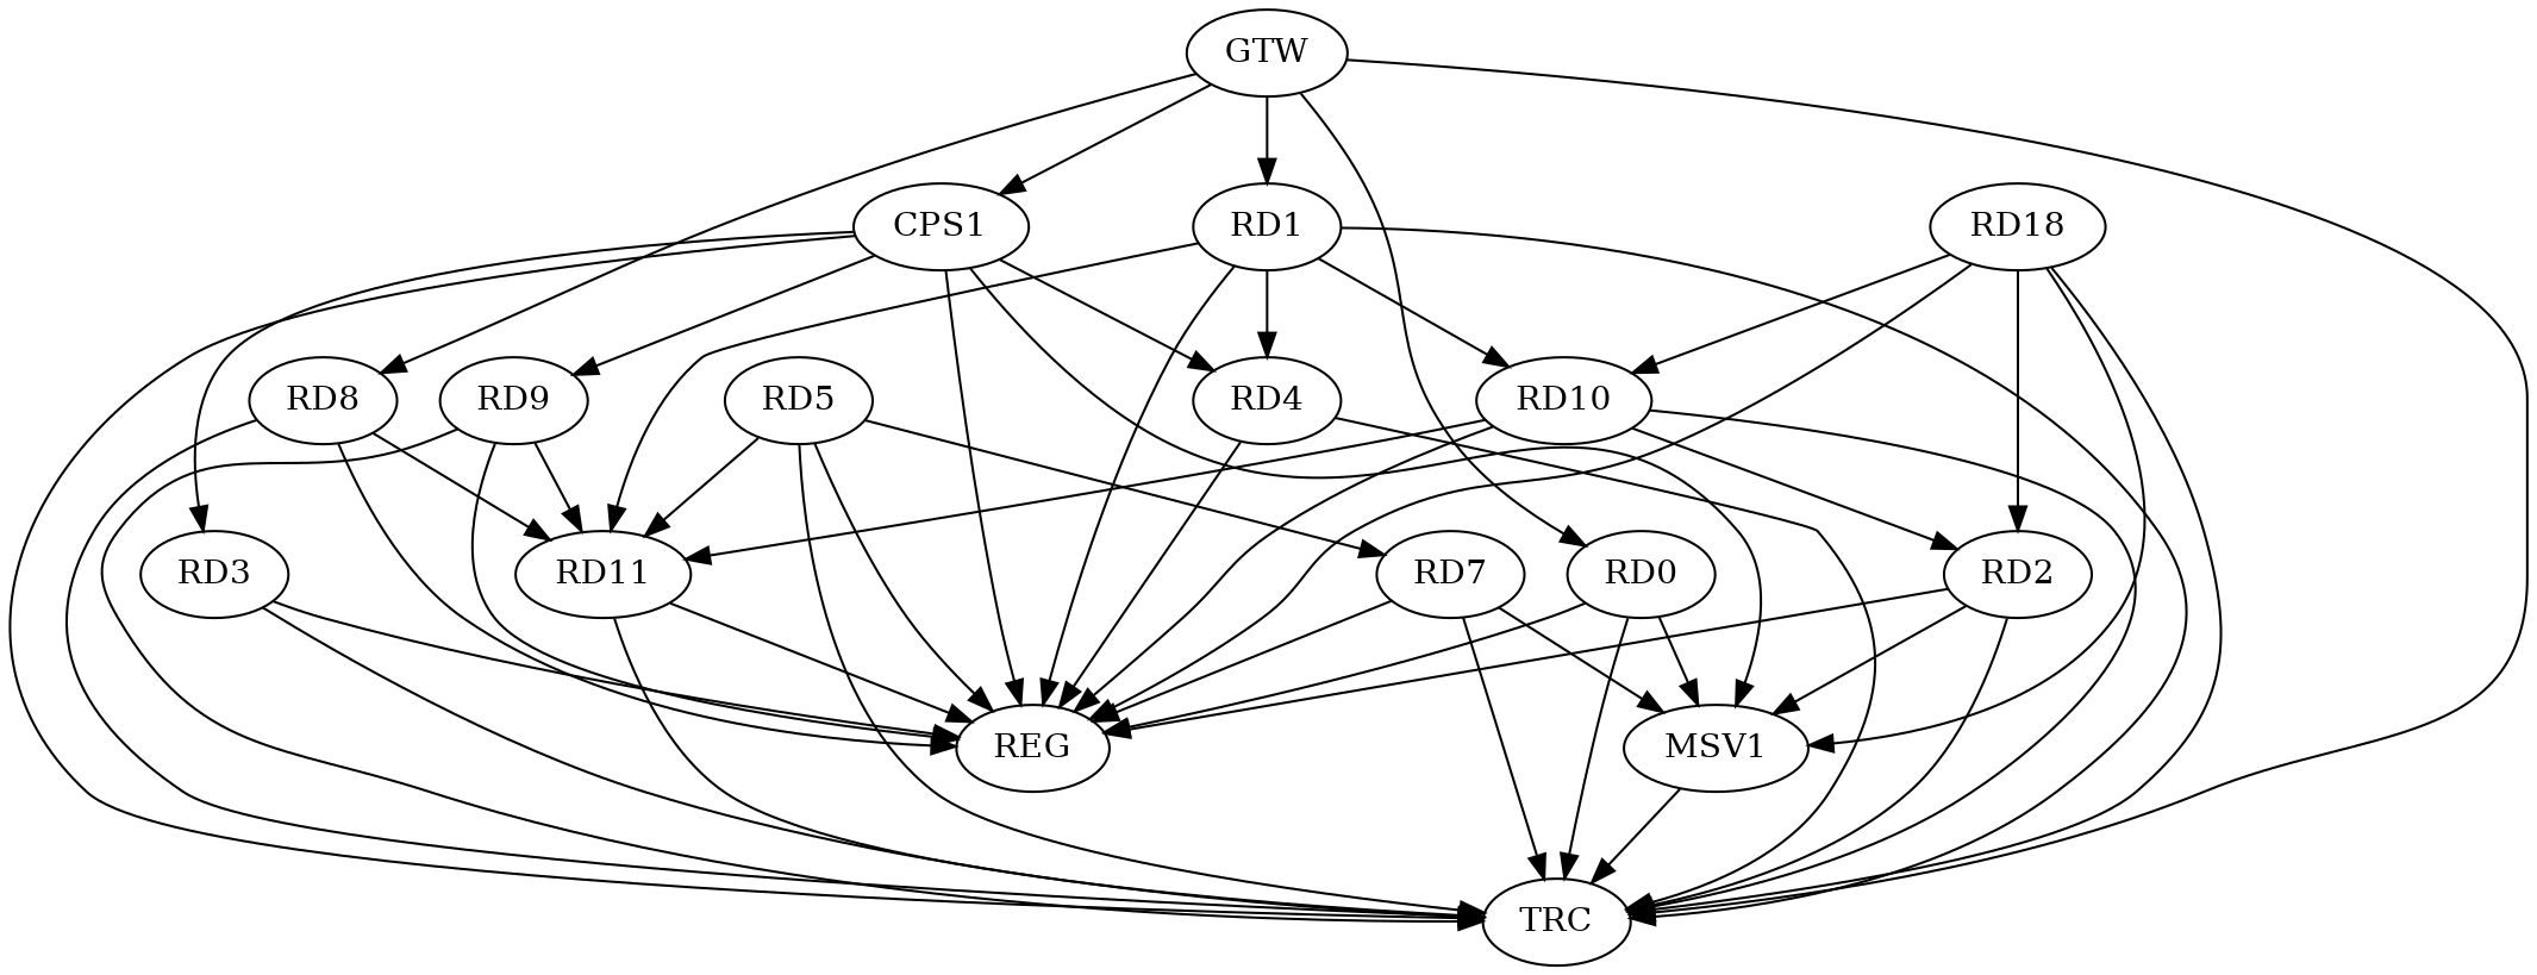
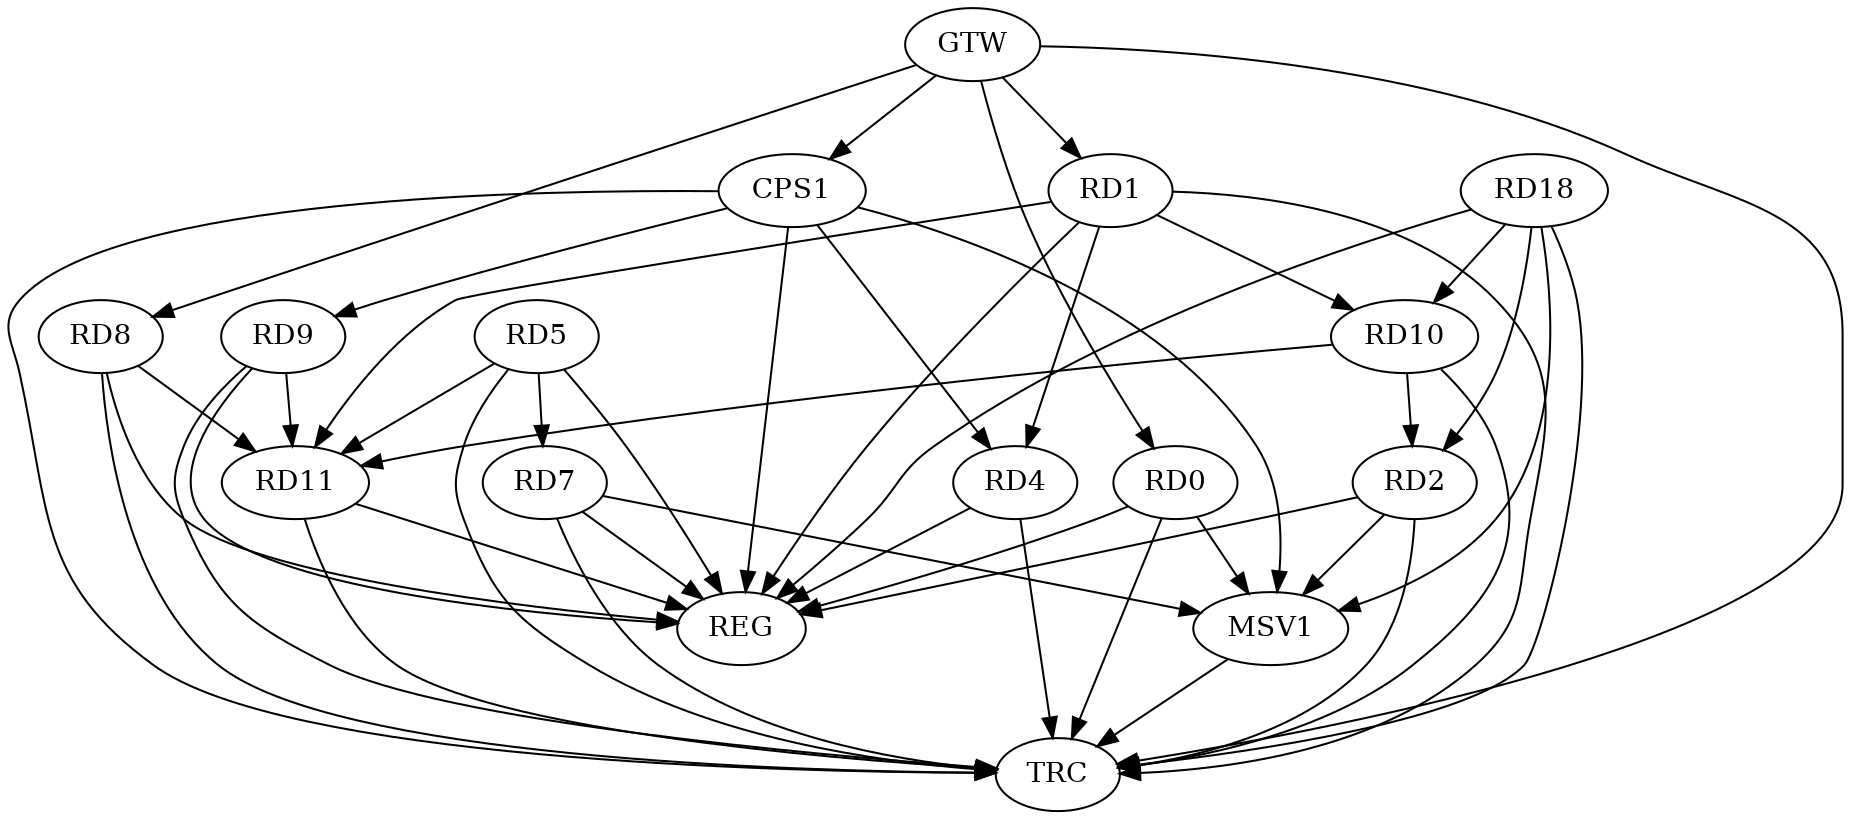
  strict digraph {
    n1 [label=RD1]
    n2 [label=RD4]
    n3 [label=RD10]
    n4 [label=RD11]
    n5 [label=REG]
    n6 [label=TRC]
    n7 [label=RD2]
    n8 [label=MSV1]
-   n9 [label=RD3]
    n10 [label=RD5]
    n11 [label=RD7]
    n12 [label=RD0]
    n13 [label=RD8]
    n14 [label=RD9]
    n15 [label=RD18]
    n16 [label=CPS1]
    n17 [label=GTW]
    n1 -> n2
    n1 -> n3
    n1 -> n4
    n1 -> n5
    n1 -> n6
    n2 -> n5
    n2 -> n6
    n3 -> n4
-   n3 -> n5
    n3 -> n6
    n3 -> n7
    n4 -> n5
    n4 -> n6
    n7 -> n5
    n7 -> n6
    n7 -> n8
    n8 -> n6
-   n9 -> n5
-   n9 -> n6
    n10 -> n4
    n10 -> n5
    n10 -> n6
    n10 -> n11
    n11 -> n5
    n11 -> n6
    n11 -> n8
    n12 -> n5
    n12 -> n6
    n12 -> n8
    n13 -> n4
    n13 -> n5
    n13 -> n6
    n14 -> n4
    n14 -> n5
    n14 -> n6
    n15 -> n3
    n15 -> n5
    n15 -> n6
    n15 -> n7
    n15 -> n8
    n16 -> n2
    n16 -> n5
    n16 -> n6
    n16 -> n8
-   n16 -> n9
    n16 -> n14
    n17 -> n1
    n17 -> n6
    n17 -> n12
    n17 -> n13
    n17 -> n16
  }
